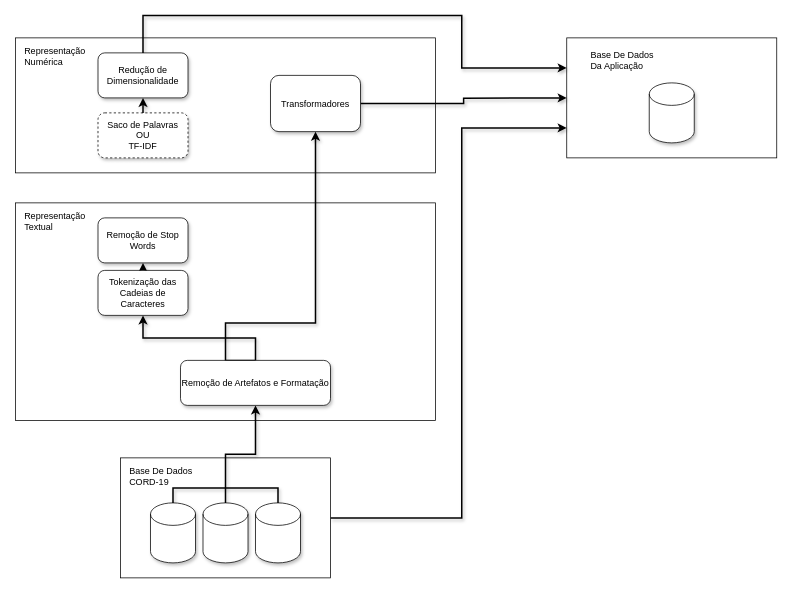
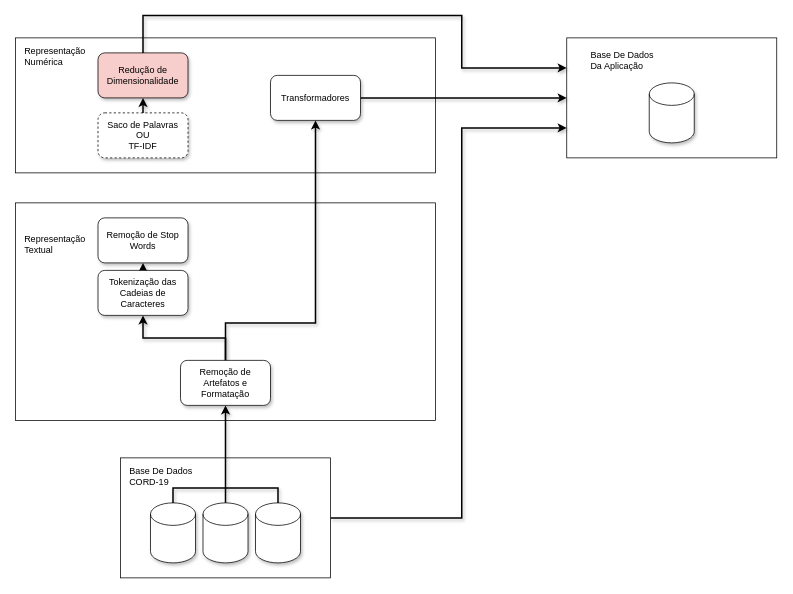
  <mxCell id="0" />
  <mxCell id="1" parent="0" />
  <mxCell id="2" value="" style="rounded=0;whiteSpace=wrap;html=1;align=center;" parent="1" vertex="1"><mxGeometry x="755" y="50" width="280" height="160" as="geometry" /></mxCell>
  <mxCell id="3" value="" style="shape=cylinder3;whiteSpace=wrap;html=1;boundedLbl=1;backgroundOutline=1;size=15;shadow=1;" parent="1" vertex="1"><mxGeometry x="865" y="110" width="60" height="80" as="geometry" /></mxCell>
  <mxCell id="4" value="Base De Dados Da Aplicação" style="text;html=1;strokeColor=none;fillColor=none;align=left;verticalAlign=middle;whiteSpace=wrap;rounded=0;" parent="1" vertex="1"><mxGeometry x="785" y="65" width="90" height="30" as="geometry" /></mxCell>
  <mxCell id="5" value="" style="rounded=0;whiteSpace=wrap;html=1;align=center;" parent="1" vertex="1"><mxGeometry x="20" y="50" width="560" height="180" as="geometry" /></mxCell>
  <mxCell id="6" style="edgeStyle=orthogonalEdgeStyle;rounded=0;orthogonalLoop=1;jettySize=auto;html=1;exitX=1;exitY=0.5;exitDx=0;exitDy=0;entryX=0;entryY=0.75;entryDx=0;entryDy=0;endArrow=classic;endFill=1;shadow=1;strokeWidth=2;" parent="1" source="22" edge="1"><mxGeometry relative="1" as="geometry"><mxPoint x="755" y="130" as="targetPoint" /></mxGeometry></mxCell>
  <mxCell id="7" style="edgeStyle=orthogonalEdgeStyle;rounded=0;orthogonalLoop=1;jettySize=auto;html=1;exitX=0.5;exitY=0;exitDx=0;exitDy=0;entryX=0;entryY=0.25;entryDx=0;entryDy=0;endArrow=classic;endFill=1;shadow=1;strokeWidth=2;" parent="1" target="2" edge="1"><mxGeometry relative="1" as="geometry"><mxPoint x="190" y="70" as="sourcePoint" /><Array as="points"><mxPoint x="190" y="20" /><mxPoint x="615" y="20" /><mxPoint x="615" y="90" /></Array></mxGeometry></mxCell>
  <mxCell id="8" value="Representação Numérica" style="text;html=1;strokeColor=none;fillColor=none;align=left;verticalAlign=middle;whiteSpace=wrap;rounded=0;" parent="1" vertex="1"><mxGeometry x="30" y="60" width="85" height="30" as="geometry" /></mxCell>
  <mxCell id="9" style="edgeStyle=orthogonalEdgeStyle;shape=connector;rounded=0;orthogonalLoop=1;jettySize=auto;html=1;exitX=1;exitY=0.5;exitDx=0;exitDy=0;entryX=0;entryY=0.75;entryDx=0;entryDy=0;shadow=1;labelBackgroundColor=default;fontFamily=Helvetica;fontSize=11;fontColor=default;endArrow=classic;endFill=1;strokeColor=default;strokeWidth=2;" parent="1" source="10" target="2" edge="1"><mxGeometry relative="1" as="geometry"><Array as="points"><mxPoint x="615" y="690" /><mxPoint x="615" y="170" /></Array></mxGeometry></mxCell>
  <mxCell id="10" value="" style="rounded=0;whiteSpace=wrap;html=1;align=center;" parent="1" vertex="1"><mxGeometry x="160" y="610" width="280" height="160" as="geometry" /></mxCell>
  <mxCell id="11" value="" style="rounded=0;whiteSpace=wrap;html=1;align=center;" parent="1" vertex="1"><mxGeometry x="20" y="270" width="560" height="290" as="geometry" /></mxCell>
- <mxCell id="12" value="Representação Textual" style="text;html=1;strokeColor=none;fillColor=none;align=left;verticalAlign=middle;whiteSpace=wrap;rounded=0;" parent="1" vertex="1"><mxGeometry x="30" y="280" width="85" height="30" as="geometry" /></mxCell>
+ <mxCell id="12" value="Representação Textual" style="text;html=1;strokeColor=none;fillColor=none;align=left;verticalAlign=middle;whiteSpace=wrap;rounded=0;" parent="1" vertex="1"><mxGeometry x="30" y="310" width="85" height="30" as="geometry" /></mxCell>
  <mxCell id="13" style="edgeStyle=orthogonalEdgeStyle;rounded=0;orthogonalLoop=1;jettySize=auto;html=1;exitX=0.5;exitY=0;exitDx=0;exitDy=0;exitPerimeter=0;endArrow=none;endFill=0;shadow=1;strokeWidth=2;" parent="1" source="14" edge="1"><mxGeometry relative="1" as="geometry"><mxPoint x="300" y="650" as="targetPoint" /><Array as="points"><mxPoint x="230" y="650" /></Array></mxGeometry></mxCell>
  <mxCell id="14" value="" style="shape=cylinder3;whiteSpace=wrap;html=1;boundedLbl=1;backgroundOutline=1;size=15;shadow=1;" parent="1" vertex="1"><mxGeometry x="200" y="670" width="60" height="80" as="geometry" /></mxCell>
  <mxCell id="15" style="edgeStyle=orthogonalEdgeStyle;rounded=0;orthogonalLoop=1;jettySize=auto;html=1;exitX=0.5;exitY=0;exitDx=0;exitDy=0;exitPerimeter=0;shadow=1;strokeWidth=2;entryX=0.5;entryY=1;entryDx=0;entryDy=0;" parent="1" source="16" target="30" edge="1"><mxGeometry relative="1" as="geometry"><mxPoint x="195" y="480" as="targetPoint" /></mxGeometry></mxCell>
  <mxCell id="16" value="" style="shape=cylinder3;whiteSpace=wrap;html=1;boundedLbl=1;backgroundOutline=1;size=15;shadow=1;" parent="1" vertex="1"><mxGeometry x="270" y="670" width="60" height="80" as="geometry" /></mxCell>
  <mxCell id="17" style="edgeStyle=orthogonalEdgeStyle;rounded=0;orthogonalLoop=1;jettySize=auto;html=1;exitX=0.5;exitY=0;exitDx=0;exitDy=0;exitPerimeter=0;endArrow=none;endFill=0;shadow=1;strokeWidth=2;" parent="1" source="18" edge="1"><mxGeometry relative="1" as="geometry"><mxPoint x="300" y="650" as="targetPoint" /><Array as="points"><mxPoint x="370" y="650" /></Array></mxGeometry></mxCell>
  <mxCell id="18" value="" style="shape=cylinder3;whiteSpace=wrap;html=1;boundedLbl=1;backgroundOutline=1;size=15;shadow=1;" parent="1" vertex="1"><mxGeometry x="340" y="670" width="60" height="80" as="geometry" /></mxCell>
  <mxCell id="19" value="Base De Dados CORD-19" style="text;html=1;strokeColor=none;fillColor=none;align=left;verticalAlign=middle;whiteSpace=wrap;rounded=0;" parent="1" vertex="1"><mxGeometry x="170" y="620" width="90" height="30" as="geometry" /></mxCell>
  <mxCell id="20" style="edgeStyle=orthogonalEdgeStyle;rounded=0;orthogonalLoop=1;jettySize=auto;html=1;exitX=0.5;exitY=1;exitDx=0;exitDy=0;" parent="1" edge="1"><mxGeometry relative="1" as="geometry"><mxPoint x="300" y="450" as="sourcePoint" /><mxPoint x="300" y="450" as="targetPoint" /></mxGeometry></mxCell>
  <mxCell id="21" style="edgeStyle=orthogonalEdgeStyle;rounded=0;orthogonalLoop=1;jettySize=auto;html=1;exitX=0.5;exitY=0;exitDx=0;exitDy=0;shadow=1;strokeWidth=2;" parent="1" source="26" edge="1"><mxGeometry relative="1" as="geometry"><mxPoint x="190" y="130" as="targetPoint" /></mxGeometry></mxCell>
- <mxCell id="22" value="Transformadores" style="rounded=1;whiteSpace=wrap;html=1;shadow=1;" parent="1" vertex="1"><mxGeometry x="360" y="100" width="120" height="75" as="geometry" /></mxCell>
+ <mxCell id="22" value="Transformadores" style="rounded=1;whiteSpace=wrap;html=1;shadow=1;" parent="1" vertex="1"><mxGeometry x="360" y="100" width="120" height="60" as="geometry" /></mxCell>
  <mxCell id="23" style="edgeStyle=orthogonalEdgeStyle;shape=connector;rounded=0;orthogonalLoop=1;jettySize=auto;html=1;exitX=0.5;exitY=0;exitDx=0;exitDy=0;entryX=0.5;entryY=1;entryDx=0;entryDy=0;shadow=1;labelBackgroundColor=default;fontFamily=Helvetica;fontSize=11;fontColor=default;endArrow=classic;endFill=1;strokeColor=default;strokeWidth=2;" parent="1" source="24" target="25" edge="1"><mxGeometry relative="1" as="geometry" /></mxCell>
  <mxCell id="24" value="Tokenização das Cadeias de Caracteres" style="rounded=1;whiteSpace=wrap;html=1;shadow=1;" parent="1" vertex="1"><mxGeometry x="130" y="360" width="120" height="60" as="geometry" /></mxCell>
  <mxCell id="25" value="Remoção de Stop Words" style="rounded=1;whiteSpace=wrap;html=1;shadow=1;" parent="1" vertex="1"><mxGeometry x="130" y="290" width="120" height="60" as="geometry" /></mxCell>
  <mxCell id="26" value="Saco de Palavras&lt;br&gt;OU&lt;br&gt;TF-IDF" style="rounded=1;whiteSpace=wrap;html=1;shadow=1;dashed=1;" parent="1" vertex="1"><mxGeometry x="130" y="150" width="120" height="60" as="geometry" /></mxCell>
- <mxCell id="27" value="Redução de Dimensionalidade" style="rounded=1;whiteSpace=wrap;html=1;shadow=1;" parent="1" vertex="1"><mxGeometry x="130" y="70" width="120" height="60" as="geometry" /></mxCell>
+ <mxCell id="27" value="Redução de Dimensionalidade" style="rounded=1;whiteSpace=wrap;html=1;shadow=1;fillColor=#f8cecc;" parent="1" vertex="1"><mxGeometry x="130" y="70" width="120" height="60" as="geometry" /></mxCell>
  <mxCell id="28" style="edgeStyle=orthogonalEdgeStyle;shape=connector;rounded=0;orthogonalLoop=1;jettySize=auto;html=1;exitX=0.5;exitY=0;exitDx=0;exitDy=0;entryX=0.5;entryY=1;entryDx=0;entryDy=0;shadow=1;labelBackgroundColor=default;fontFamily=Helvetica;fontSize=11;fontColor=default;endArrow=classic;endFill=1;strokeColor=default;strokeWidth=2;" parent="1" source="30" target="24" edge="1"><mxGeometry relative="1" as="geometry" /></mxCell>
  <mxCell id="29" style="edgeStyle=orthogonalEdgeStyle;shape=connector;rounded=0;orthogonalLoop=1;jettySize=auto;html=1;exitX=0.5;exitY=0;exitDx=0;exitDy=0;entryX=0.5;entryY=1;entryDx=0;entryDy=0;shadow=1;labelBackgroundColor=default;fontFamily=Helvetica;fontSize=11;fontColor=default;endArrow=classic;endFill=1;strokeColor=default;strokeWidth=2;" parent="1" source="30" target="22" edge="1"><mxGeometry relative="1" as="geometry"><Array as="points"><mxPoint x="300" y="430" /><mxPoint x="420" y="430" /></Array></mxGeometry></mxCell>
- <mxCell id="30" value="Remoção de Artefatos e Formatação" style="rounded=1;whiteSpace=wrap;html=1;shadow=1;" parent="1" vertex="1"><mxGeometry x="240" y="480" width="200" height="60" as="geometry" /></mxCell>
+ <mxCell id="30" value="Remoção de Artefatos e Formatação" style="rounded=1;whiteSpace=wrap;html=1;shadow=1;" parent="1" vertex="1"><mxGeometry x="240" y="480" width="120" height="60" as="geometry" /></mxCell>
